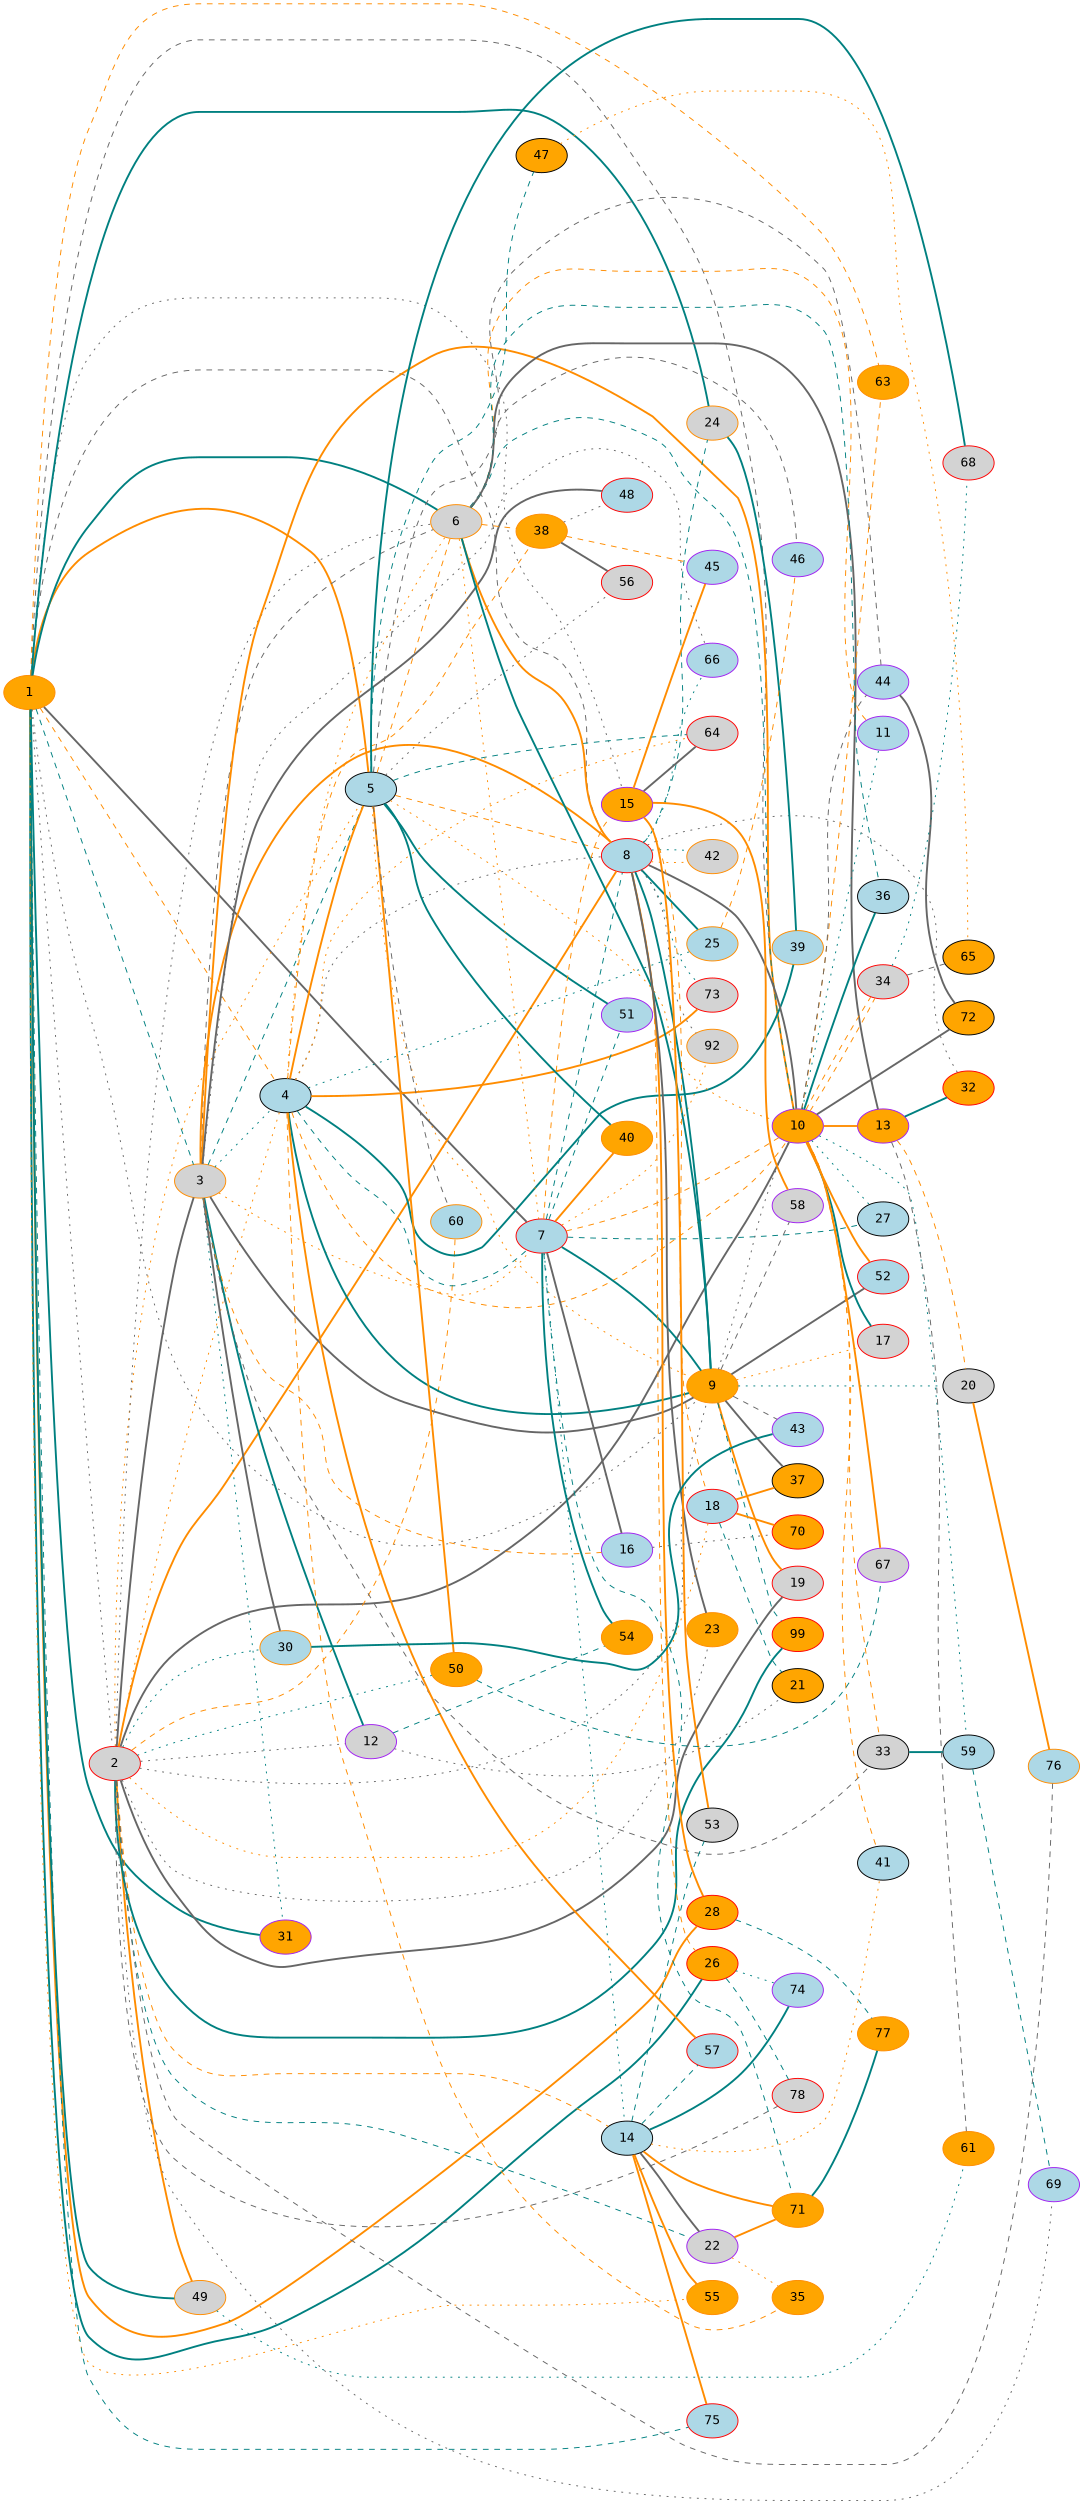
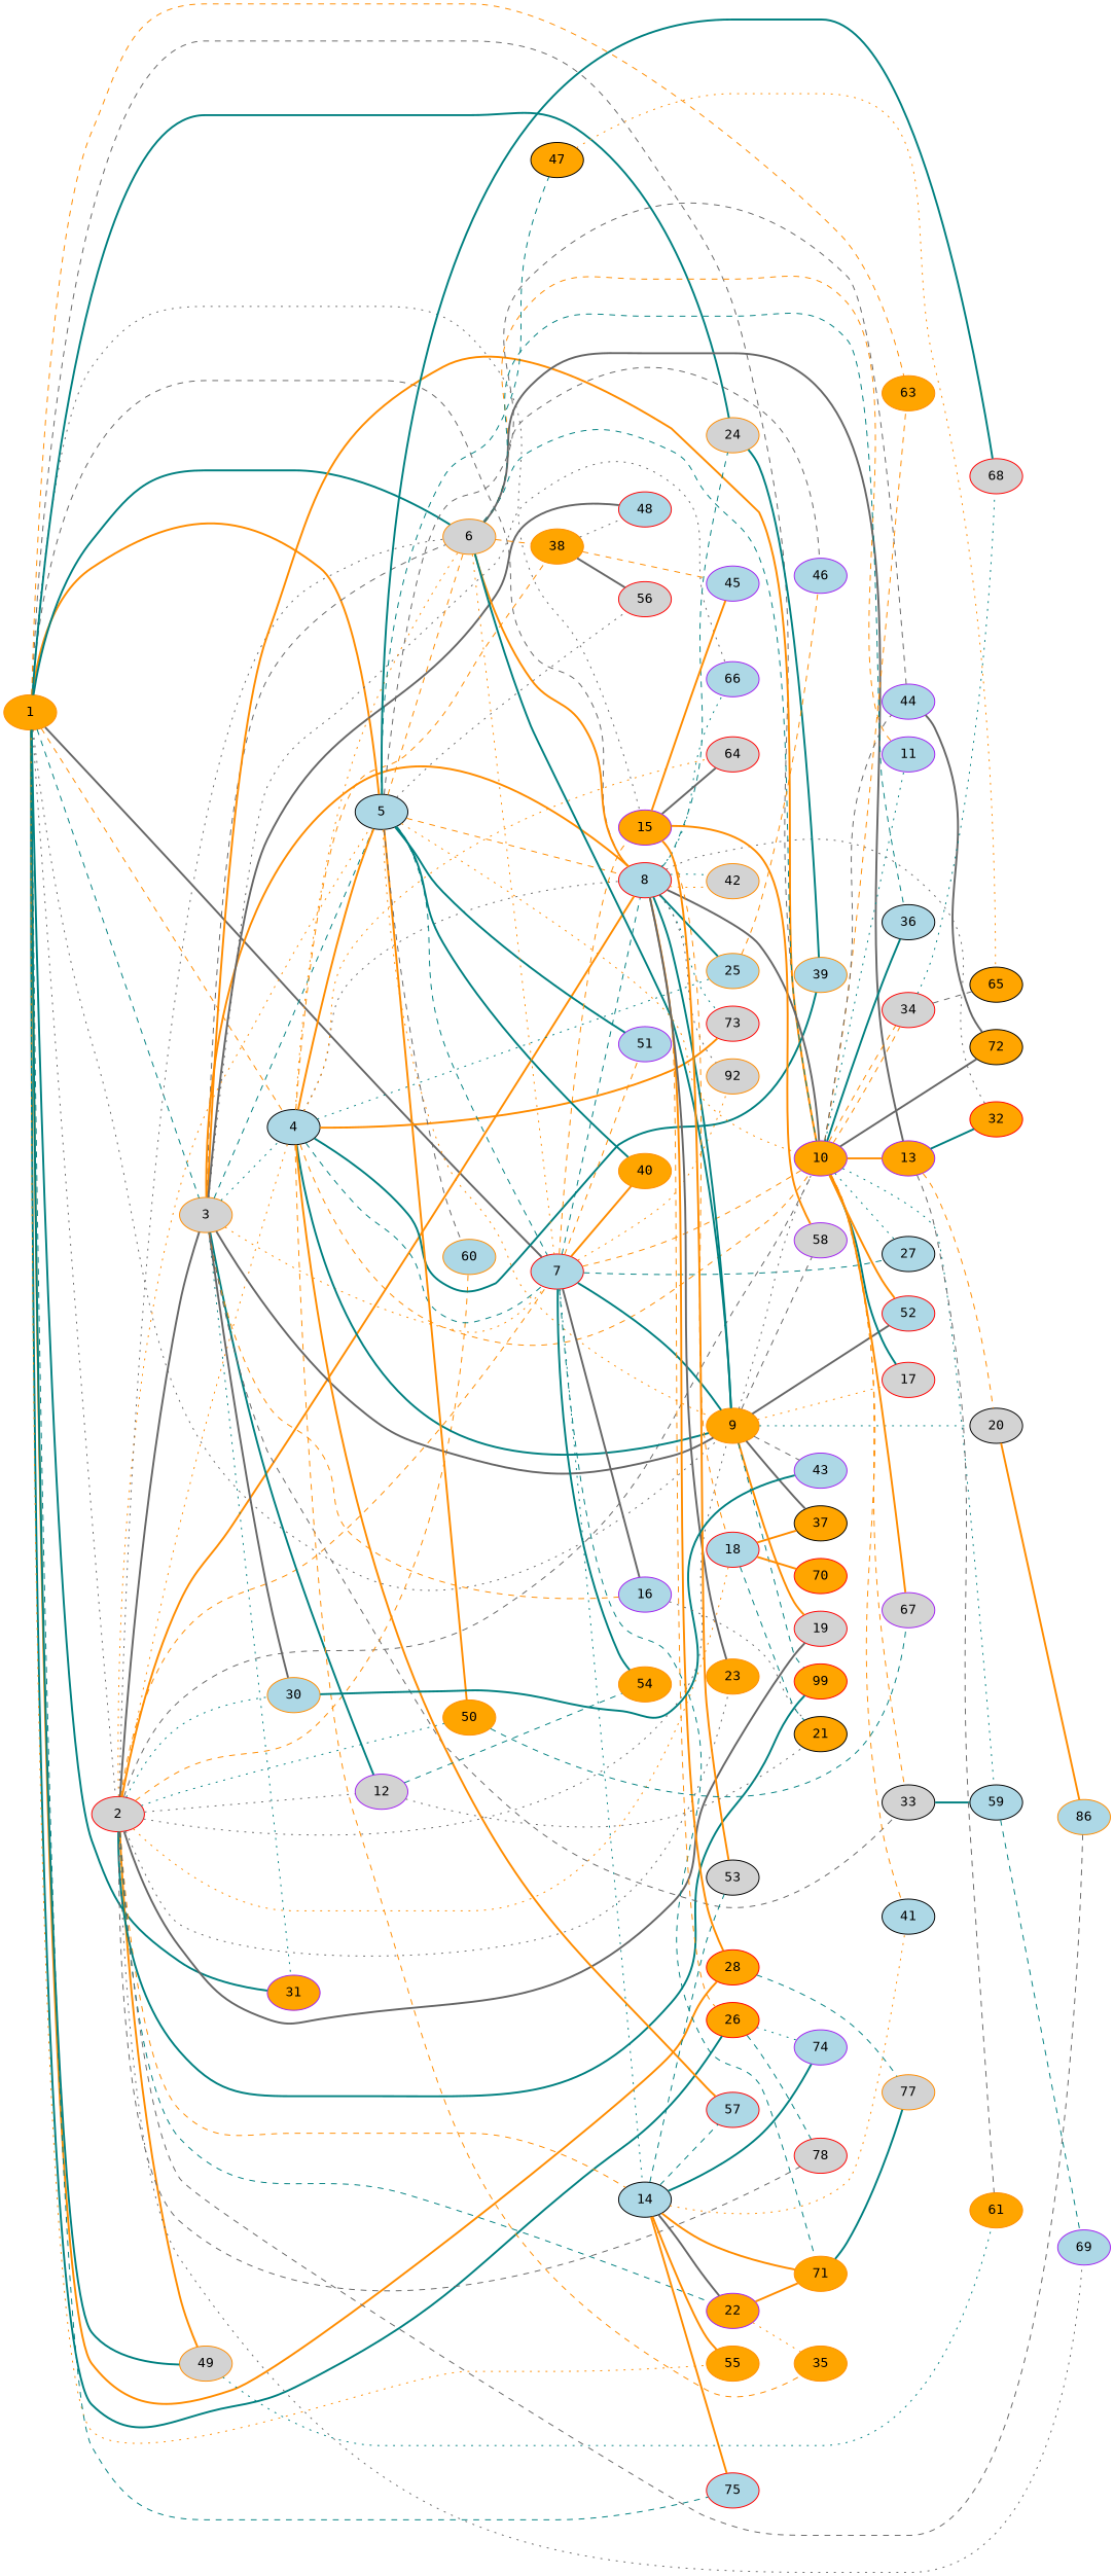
  graph {
    fontname="DejaVu Sans Mono"
    rankdir=LR
    node [color=darkorange fillcolor=lightblue fontname="DejaVu Sans Mono" style=filled]
    edge [color=darkorange fontname="DejaVu Sans Mono" style=bold]
    1 [fillcolor=orange]
    2 [color=red fillcolor=lightgrey]
    3 [fillcolor=lightgrey]
    4 [color=black]
    5 [color=black]
    6 [fillcolor=lightgrey]
    7 [color=red]
    8 [color=red]
    9 [fillcolor=orange]
    10 [color=purple fillcolor=orange]
    15 [color=purple fillcolor=orange]
    24 [fillcolor=lightgrey]
    26 [color=red fillcolor=orange]
    28 [color=red fillcolor=orange]
    31 [color=purple fillcolor=orange]
    49 [fillcolor=lightgrey]
    55 [fillcolor=orange]
    63 [fillcolor=orange]
    75 [color=red]
    12 [color=purple fillcolor=lightgrey]
    14 [color=black]
    18 [color=red]
    19 [color=red fillcolor=lightgrey]
-   22 [color=purple fillcolor=lightgrey]
+   22 [color=purple fillcolor=orange]
    23 [fillcolor=orange]
    n26 [color=red fillcolor=orange label=99]
    30
    50 [fillcolor=orange]
    60
    69 [color=purple]
-   76
+   76 [label=86]
    78 [color=red fillcolor=lightgrey]
    16 [color=purple]
    33 [color=black fillcolor=lightgrey]
    48 [color=red]
    66 [color=purple]
    25
    35 [fillcolor=orange]
    38 [fillcolor=orange]
    39
    57 [color=red]
    64 [color=red fillcolor=lightgrey]
    73 [color=red fillcolor=lightgrey]
    40 [fillcolor=orange]
    44 [color=purple]
    47 [color=black fillcolor=orange]
    51 [color=purple]
    56 [color=red fillcolor=lightgrey]
    68 [color=red fillcolor=lightgrey]
    11 [color=purple]
    13 [color=purple fillcolor=orange]
    36 [color=black]
    46 [color=purple]
    27 [color=black]
    54 [fillcolor=orange]
    n56 [fillcolor=lightgrey label=92]
    71 [fillcolor=orange]
    32 [color=red fillcolor=orange]
    42 [fillcolor=lightgrey]
    17 [color=red fillcolor=lightgrey]
    20 [color=black fillcolor=lightgrey]
    37 [color=black fillcolor=orange]
    43 [color=purple]
    52 [color=red]
    58 [color=purple fillcolor=lightgrey]
    34 [color=red fillcolor=lightgrey]
    41 [color=black]
    59 [color=black]
    67 [color=purple fillcolor=lightgrey]
    72 [color=black fillcolor=orange]
    53 [color=black fillcolor=lightgrey]
    45 [color=purple]
    74 [color=purple]
-   77 [fillcolor=orange]
+   77 [fillcolor=lightgrey]
    61 [fillcolor=orange]
    21 [color=black fillcolor=orange]
    70 [color=red fillcolor=orange]
    65 [color=black fillcolor=orange]
    1 -- 2 [color=gray40 style=dotted]
    1 -- 3 [color=teal style=dashed]
    1 -- 4 [style=dashed]
    1 -- 5
    1 -- 6 [color=teal]
    1 -- 7 [color=gray40]
    1 -- 8 [color=gray40 style=dashed]
    1 -- 9 [color=gray40 style=dotted]
    1 -- 10 [color=gray40 style=dashed]
    1 -- 15 [color=gray40 style=dotted]
    1 -- 24 [color=teal]
    1 -- 26 [color=teal]
    1 -- 28
    1 -- 31 [color=teal]
    1 -- 49 [color=teal]
    1 -- 55 [style=dotted]
    1 -- 63 [style=dashed]
    1 -- 75 [color=teal style=dashed]
    2 -- 3 [color=gray40]
    2 -- 4 [style=dotted]
    2 -- 5 [style=dotted]
    2 -- 6 [color=gray40 style=dotted]
+   2 -- 7 [style=dashed]
    2 -- 8
    2 -- 9 [color=gray40 style=dotted]
-   2 -- 10 [color=gray40]
+   2 -- 10 [color=gray40 style=dashed]
    2 -- 49
    2 -- 12 [color=gray40 style=dotted]
    2 -- 14 [style=dashed]
    2 -- 18 [style=dotted]
    2 -- 19 [color=gray40]
    2 -- 22 [color=teal style=dashed]
    2 -- 23 [color=gray40 style=dotted]
    2 -- n26 [color=teal]
    2 -- 30 [color=teal style=dotted]
    2 -- 50 [color=teal style=dotted]
    2 -- 60 [style=dashed]
    2 -- 69 [color=gray40 style=dotted]
    2 -- 76 [color=gray40 style=dashed]
    2 -- 78 [color=gray40 style=dashed]
    3 -- 4 [color=teal style=dotted]
    3 -- 5 [color=teal style=dashed]
    3 -- 6 [color=gray40 style=dashed]
    3 -- 7 [style=dotted]
    3 -- 8
    3 -- 9 [color=gray40]
    3 -- 10
    3 -- 31 [color=teal style=dotted]
    3 -- 12 [color=teal]
    3 -- 30 [color=gray40]
    3 -- 16 [style=dashed]
    3 -- 33 [color=gray40 style=dashed]
    3 -- 48 [color=gray40]
    3 -- 66 [color=gray40 style=dotted]
    4 -- 5
    4 -- 6 [style=dotted]
    4 -- 7 [color=teal style=dashed]
    4 -- 8 [color=gray40 style=dotted]
    4 -- 9 [color=teal]
    4 -- 10 [style=dashed]
    4 -- 25 [color=teal style=dotted]
    4 -- 35 [style=dashed]
    4 -- 38 [style=dashed]
    4 -- 39 [color=teal]
    4 -- 57
    4 -- 64 [style=dotted]
    4 -- 73
    5 -- 6 [style=dashed]
-   5 -- 64 [color=teal style=dashed]
+   5 -- 7 [color=teal style=dashed]
    5 -- 8 [style=dashed]
    5 -- 9 [style=dotted]
    5 -- 10 [style=dotted]
    5 -- 50
    5 -- 60 [color=gray40 style=dashed]
    5 -- 40 [color=teal]
    5 -- 44 [color=gray40 style=dashed]
    5 -- 47 [color=teal style=dashed]
    5 -- 51 [color=teal]
    5 -- 56 [color=gray40 style=dotted]
    5 -- 68 [color=teal]
    6 -- 7 [style=dotted]
    6 -- 8
    6 -- 9 [color=teal]
    6 -- 10 [color=teal style=dashed]
    6 -- 38 [style=dashed]
    6 -- 11 [style=dashed]
    6 -- 13 [color=gray40]
    6 -- 36 [color=teal style=dashed]
    6 -- 46 [color=gray40 style=dashed]
    7 -- 8 [color=teal style=dashed]
    7 -- 9 [color=teal]
    7 -- 10 [style=dashed]
    7 -- 15 [style=dashed]
    7 -- 14 [color=teal style=dotted]
    7 -- 16 [color=gray40]
    7 -- 40
-   7 -- 51 [color=teal style=dashed]
+   7 -- 51 [style=dashed]
    7 -- 27 [color=teal style=dashed]
    7 -- 54 [color=teal]
    7 -- n56 [style=dotted]
    7 -- 71 [color=teal style=dashed]
    8 -- 9 [color=teal]
    8 -- 10 [color=gray40]
    8 -- 24 [color=teal style=dashed]
    8 -- 26 [style=dashed]
    8 -- 28
    8 -- 23 [color=gray40]
    8 -- 66 [color=teal style=dotted]
    8 -- 25 [color=teal]
    8 -- 73 [color=teal style=dotted]
    8 -- n56 [color=gray40 style=dotted]
    8 -- 32 [color=gray40 style=dotted]
    8 -- 42 [style=dotted]
    8 -- 42 [color=teal style=dotted]
    9 -- 10 [color=gray40 style=dotted]
    9 -- 19
    9 -- n26 [color=teal style=dashed]
    9 -- 17 [style=dotted]
    9 -- 20 [color=teal style=dotted]
    9 -- 37 [color=gray40]
    9 -- 43 [color=gray40 style=dashed]
    9 -- 52 [color=gray40]
    9 -- 58 [color=gray40 style=dashed]
    10 -- 63 [style=dashed]
    10 -- 33 [style=dashed]
    10 -- 44 [color=gray40 style=dashed]
    10 -- 11 [color=teal style=dotted]
    10 -- 13
    10 -- 36 [color=teal]
    10 -- 27 [color=teal style=dotted]
    10 -- 17 [color=teal]
    10 -- 52
    10 -- 34 [style=dashed]
    10 -- 34 [style=dashed]
    10 -- 41 [style=dashed]
    10 -- 59 [color=teal style=dotted]
    10 -- 67
    10 -- 72 [color=gray40]
    15 -- 18 [style=dashed]
    15 -- 64 [color=gray40]
    15 -- 58
    15 -- 53
    15 -- 45
    24 -- 39 [color=teal]
    26 -- 78 [color=teal style=dashed]
    26 -- 74 [color=teal style=dotted]
    28 -- 77 [color=teal style=dashed]
    49 -- 61 [color=teal style=dotted]
    12 -- 54 [color=teal style=dashed]
    12 -- 21 [color=gray40 style=dotted]
    14 -- 55
    14 -- 75
    14 -- 22 [color=gray40]
    14 -- 57 [color=teal style=dashed]
    14 -- 71
    14 -- 41 [style=dotted]
    14 -- 53 [color=teal style=dashed]
    14 -- 74 [color=teal]
    18 -- 37
    18 -- 21 [color=teal style=dashed]
    18 -- 70
    22 -- 35 [style=dotted]
    22 -- 71
    30 -- 43 [color=teal]
    50 -- 67 [color=teal style=dashed]
-   16 -- 70 [color=gray40 style=dotted]
+   16 -- 21 [color=gray40 style=dotted]
    33 -- 59 [color=teal]
    25 -- 46 [style=dashed]
    38 -- 48 [color=gray40 style=dotted]
    38 -- 56 [color=gray40]
    38 -- 45 [style=dashed]
    44 -- 72 [color=gray40]
    47 -- 65 [style=dotted]
    13 -- 32 [color=teal]
    13 -- 20 [style=dashed]
    13 -- 61 [color=gray40 style=dashed]
    71 -- 77 [color=teal]
    20 -- 76
    34 -- 68 [color=teal style=dotted]
    34 -- 65 [color=gray40 style=dashed]
    59 -- 69 [color=teal style=dashed]
  }
